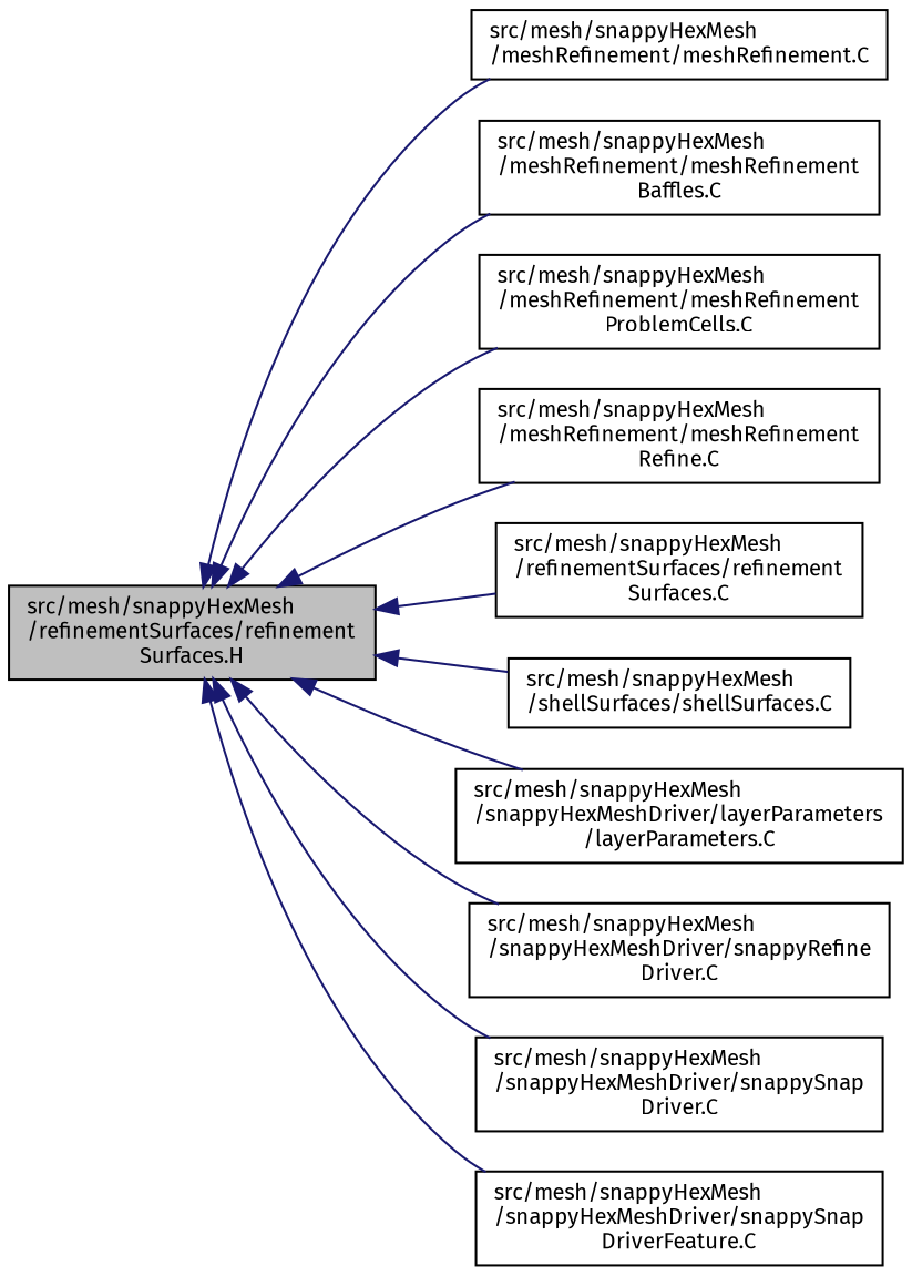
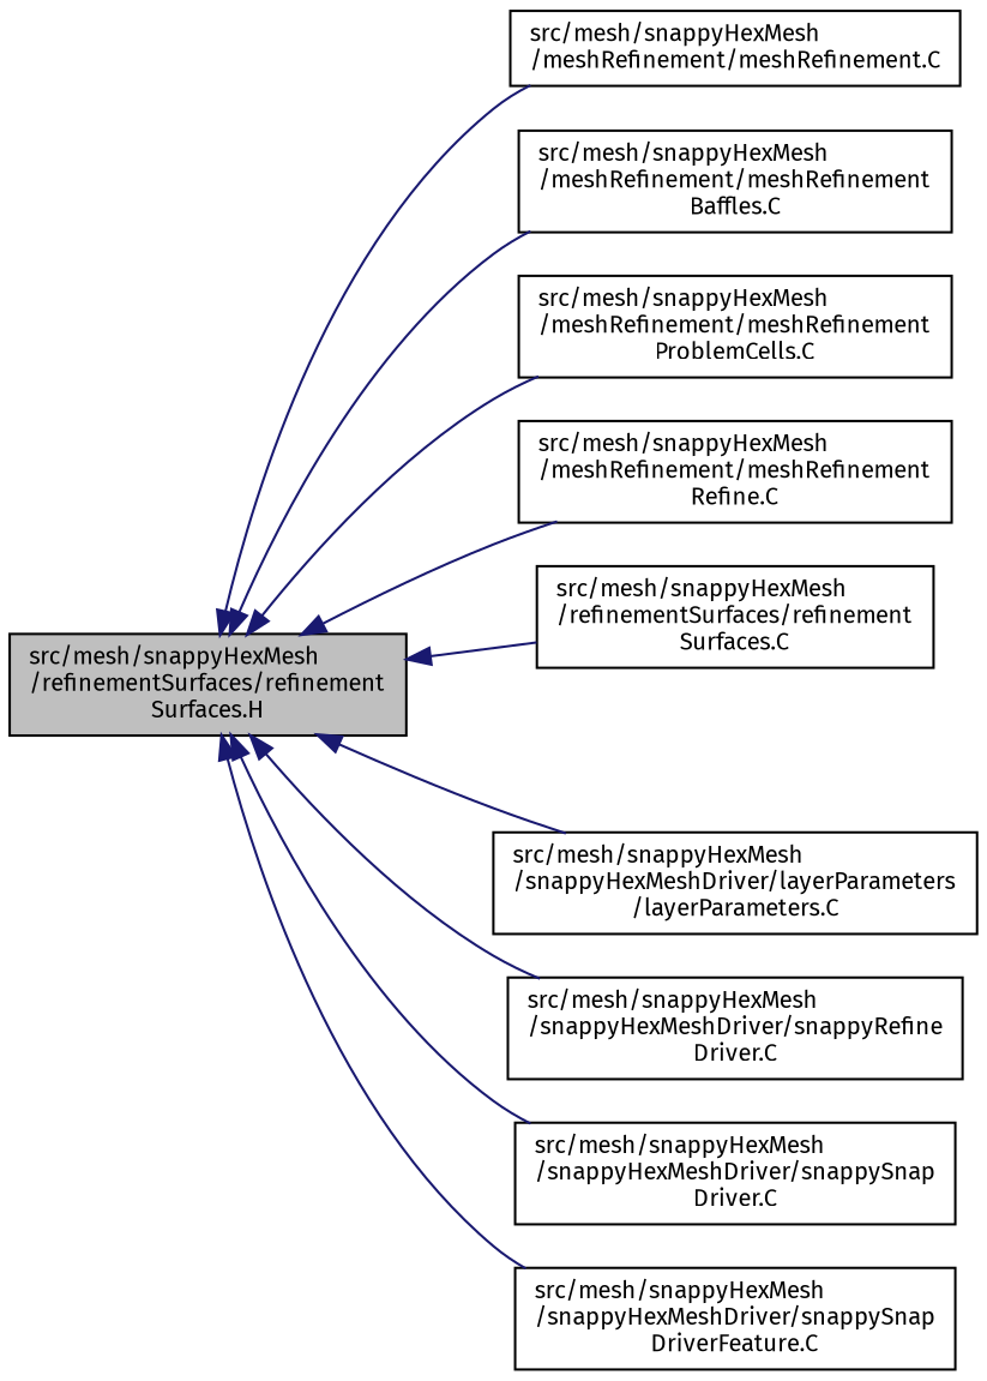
  digraph {
    rankdir=LR
    fontname="Fira Sans"
    node [color=black fontname="Fira Sans" fontsize=10 shape=record]
    edge [color=midnightblue dir=back fontname="Fira Sans" fontsize=10 labelfontname=Helvetica labelfontsize=10 style=solid]
    n1 [fillcolor=grey75 fontcolor=black height=0.2 label="src/mesh/snappyHexMesh\l/refinementSurfaces/refinement\lSurfaces.H" style=filled width=0.4]
    n2 [height=0.2 label="src/mesh/snappyHexMesh\l/meshRefinement/meshRefinement.C" width=0.4]
    n3 [height=0.2 label="src/mesh/snappyHexMesh\l/meshRefinement/meshRefinement\lBaffles.C" width=0.4]
    n4 [height=0.2 label="src/mesh/snappyHexMesh\l/meshRefinement/meshRefinement\lProblemCells.C" width=0.4]
    n5 [height=0.2 label="src/mesh/snappyHexMesh\l/meshRefinement/meshRefinement\lRefine.C" width=0.4]
    n6 [height=0.2 label="src/mesh/snappyHexMesh\l/refinementSurfaces/refinement\lSurfaces.C" width=0.4]
-   n7 [height=0.2 label="src/mesh/snappyHexMesh\l/shellSurfaces/shellSurfaces.C" width=0.4]
    n8 [height=0.2 label="src/mesh/snappyHexMesh\l/snappyHexMeshDriver/layerParameters\l/layerParameters.C" width=0.4]
    n9 [height=0.2 label="src/mesh/snappyHexMesh\l/snappyHexMeshDriver/snappyRefine\lDriver.C" width=0.4]
    n10 [height=0.2 label="src/mesh/snappyHexMesh\l/snappyHexMeshDriver/snappySnap\lDriver.C" width=0.4]
    n11 [height=0.2 label="src/mesh/snappyHexMesh\l/snappyHexMeshDriver/snappySnap\lDriverFeature.C" width=0.4]
    n1 -> n2
    n1 -> n3
    n1 -> n4
    n1 -> n5
    n1 -> n6
-   n1 -> n7
    n1 -> n8
    n1 -> n9
    n1 -> n10
    n1 -> n11
  }
